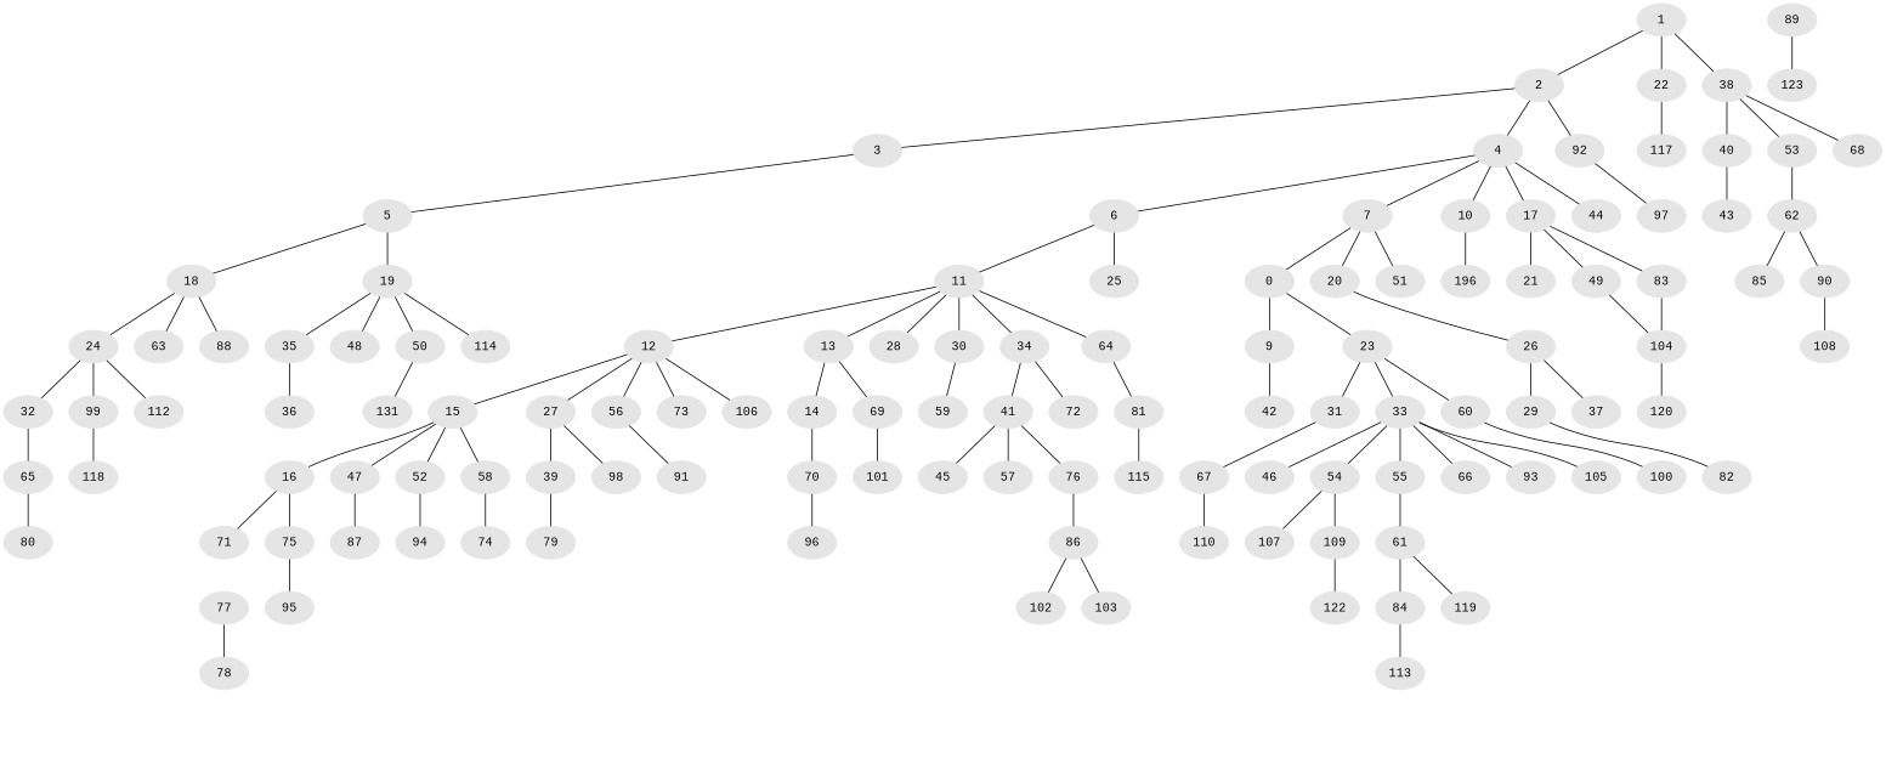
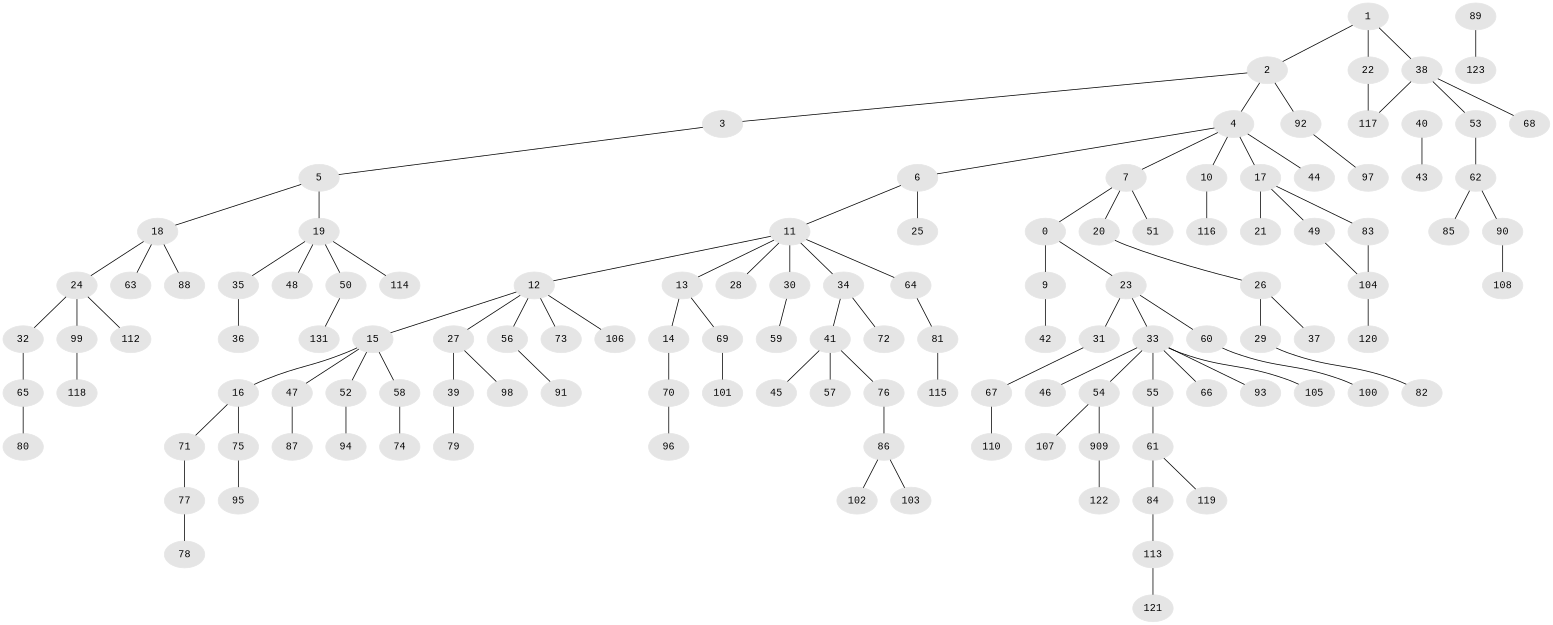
  graph {
    fontname="Liberation Mono"
    node [color=gray90 fontname="Liberation Mono" style=filled]
    edge [fontname="Liberation Mono"]
    1
    2
    22
    38
    3
    4
    92
    117
    40
    53
    68
    5
    6
    7
    10
    17
    44
    97
    18
    19
    11
    25
    n23 [label=0]
    20
    51
-   116 [label=196]
+   116
    21
    49
    83
    24
    63
    88
    35
    48
    50
    114
    12
    13
    28
    30
    34
    64
    9
    23
    26
    42
    31
    33
    60
    15
    27
    56
    73
    106
    14
    69
    59
    41
    72
    81
    16
    47
    52
    58
    39
    98
    91
    70
    101
    96
    71
    75
    87
    94
    74
    77
    95
    104
    32
    99
    112
    36
    n83 [label=131]
    29
    37
    67
    46
    54
    55
    66
    93
    105
    100
    65
    118
    82
    79
    110
    80
    107
-   109
+   109 [label=909]
    61
    45
    57
    76
    43
    62
    86
    89
    123
    85
    90
    122
    84
    119
    113
    108
    115
    78
    102
    103
    120
+   121
    1 -- 2
    1 -- 22
    1 -- 38
    2 -- 3
    2 -- 4
    2 -- 92
    22 -- 117
-   38 -- 40
+   38 -- 117
    38 -- 53
    38 -- 68
    3 -- 5
    4 -- 6
    4 -- 7
    4 -- 10
    4 -- 17
    4 -- 44
    92 -- 97
    40 -- 43
    53 -- 62
    5 -- 18
    5 -- 19
    6 -- 11
    6 -- 25
    7 -- n23
    7 -- 20
    7 -- 51
    10 -- 116
    17 -- 21
    17 -- 49
    17 -- 83
    18 -- 24
    18 -- 63
    18 -- 88
    19 -- 35
    19 -- 48
    19 -- 50
    19 -- 114
    11 -- 12
    11 -- 13
    11 -- 28
    11 -- 30
    11 -- 34
    11 -- 64
    n23 -- 9
    n23 -- 23
    20 -- 26
    49 -- 104
    83 -- 104
    24 -- 32
    24 -- 99
    24 -- 112
    35 -- 36
    50 -- n83
    12 -- 15
    12 -- 27
    12 -- 56
    12 -- 73
    12 -- 106
    13 -- 14
    13 -- 69
    30 -- 59
    34 -- 41
    34 -- 72
    64 -- 81
    9 -- 42
    23 -- 31
    23 -- 33
    23 -- 60
    26 -- 29
    26 -- 37
    31 -- 67
    33 -- 46
    33 -- 54
    33 -- 55
    33 -- 66
    33 -- 93
    33 -- 105
    60 -- 100
    15 -- 16
    15 -- 47
    15 -- 52
    15 -- 58
    27 -- 39
    27 -- 98
    56 -- 91
    14 -- 70
    69 -- 101
    41 -- 45
    41 -- 57
    41 -- 76
    81 -- 115
    16 -- 71
    16 -- 75
    47 -- 87
    52 -- 94
    58 -- 74
    39 -- 79
    70 -- 96
+   71 -- 77
    75 -- 95
    77 -- 78
    104 -- 120
    32 -- 65
    99 -- 118
    29 -- 82
    67 -- 110
    54 -- 107
    54 -- 109
    55 -- 61
    65 -- 80
    109 -- 122
    61 -- 84
    61 -- 119
    76 -- 86
    62 -- 85
    62 -- 90
    86 -- 102
    86 -- 103
    89 -- 123
    90 -- 108
    84 -- 113
+   113 -- 121
  }
